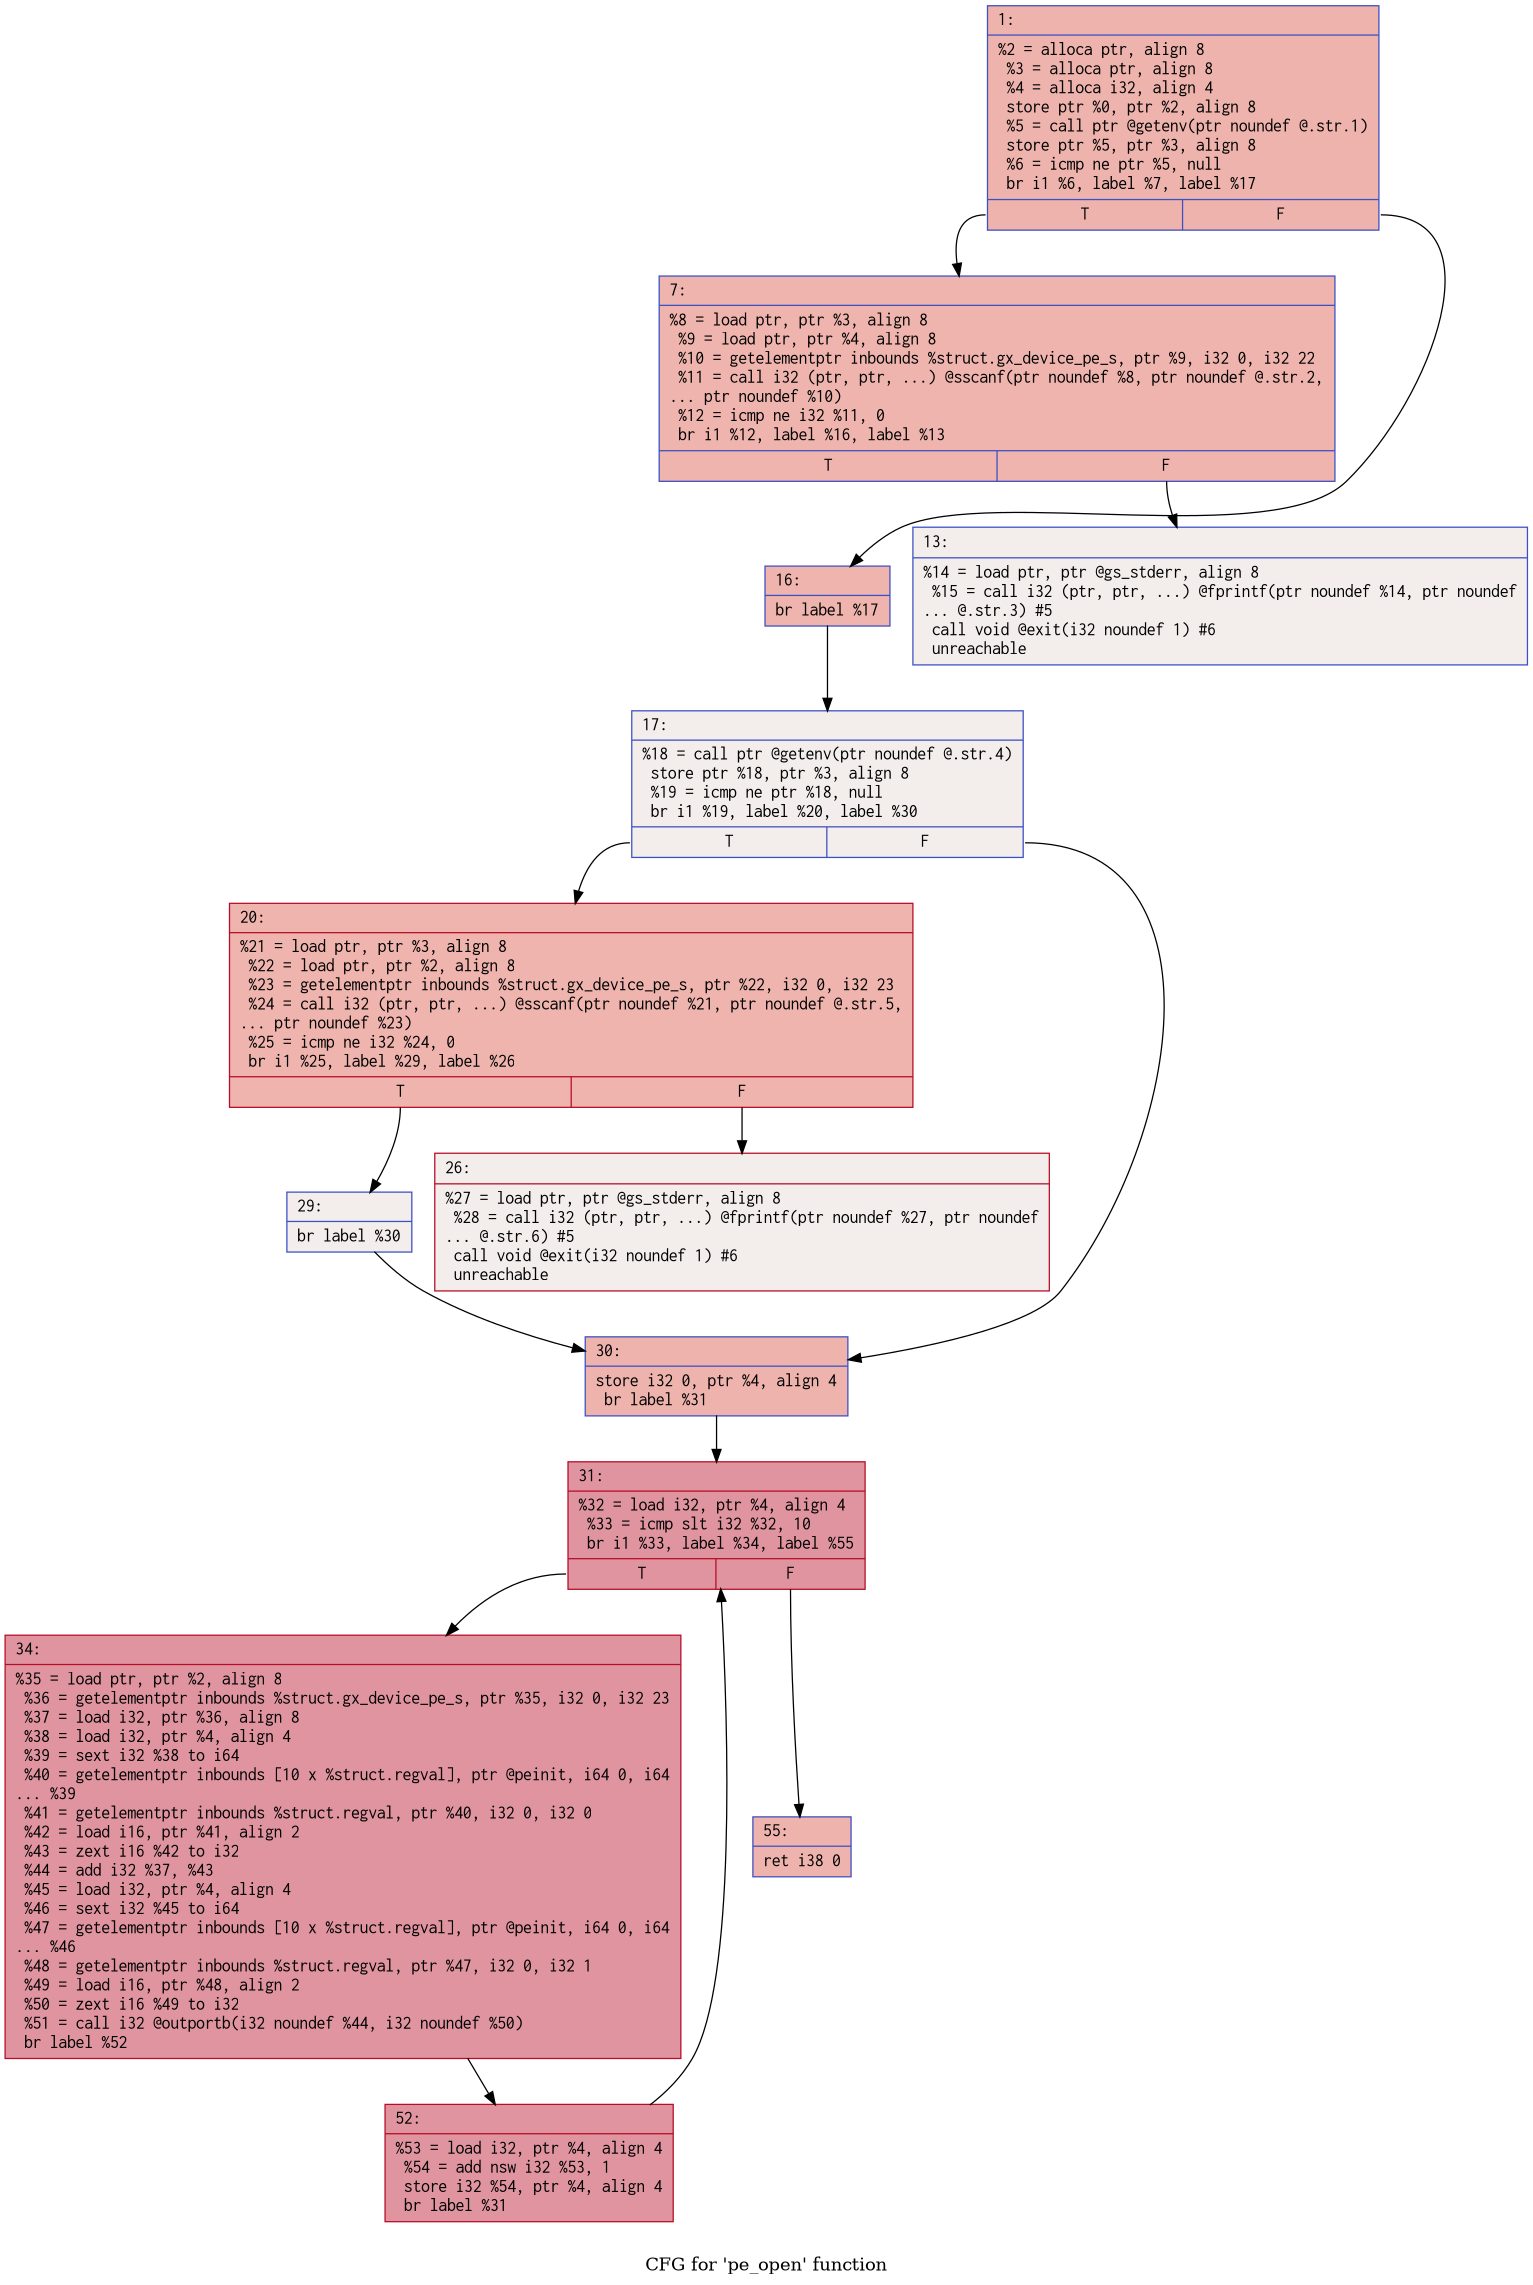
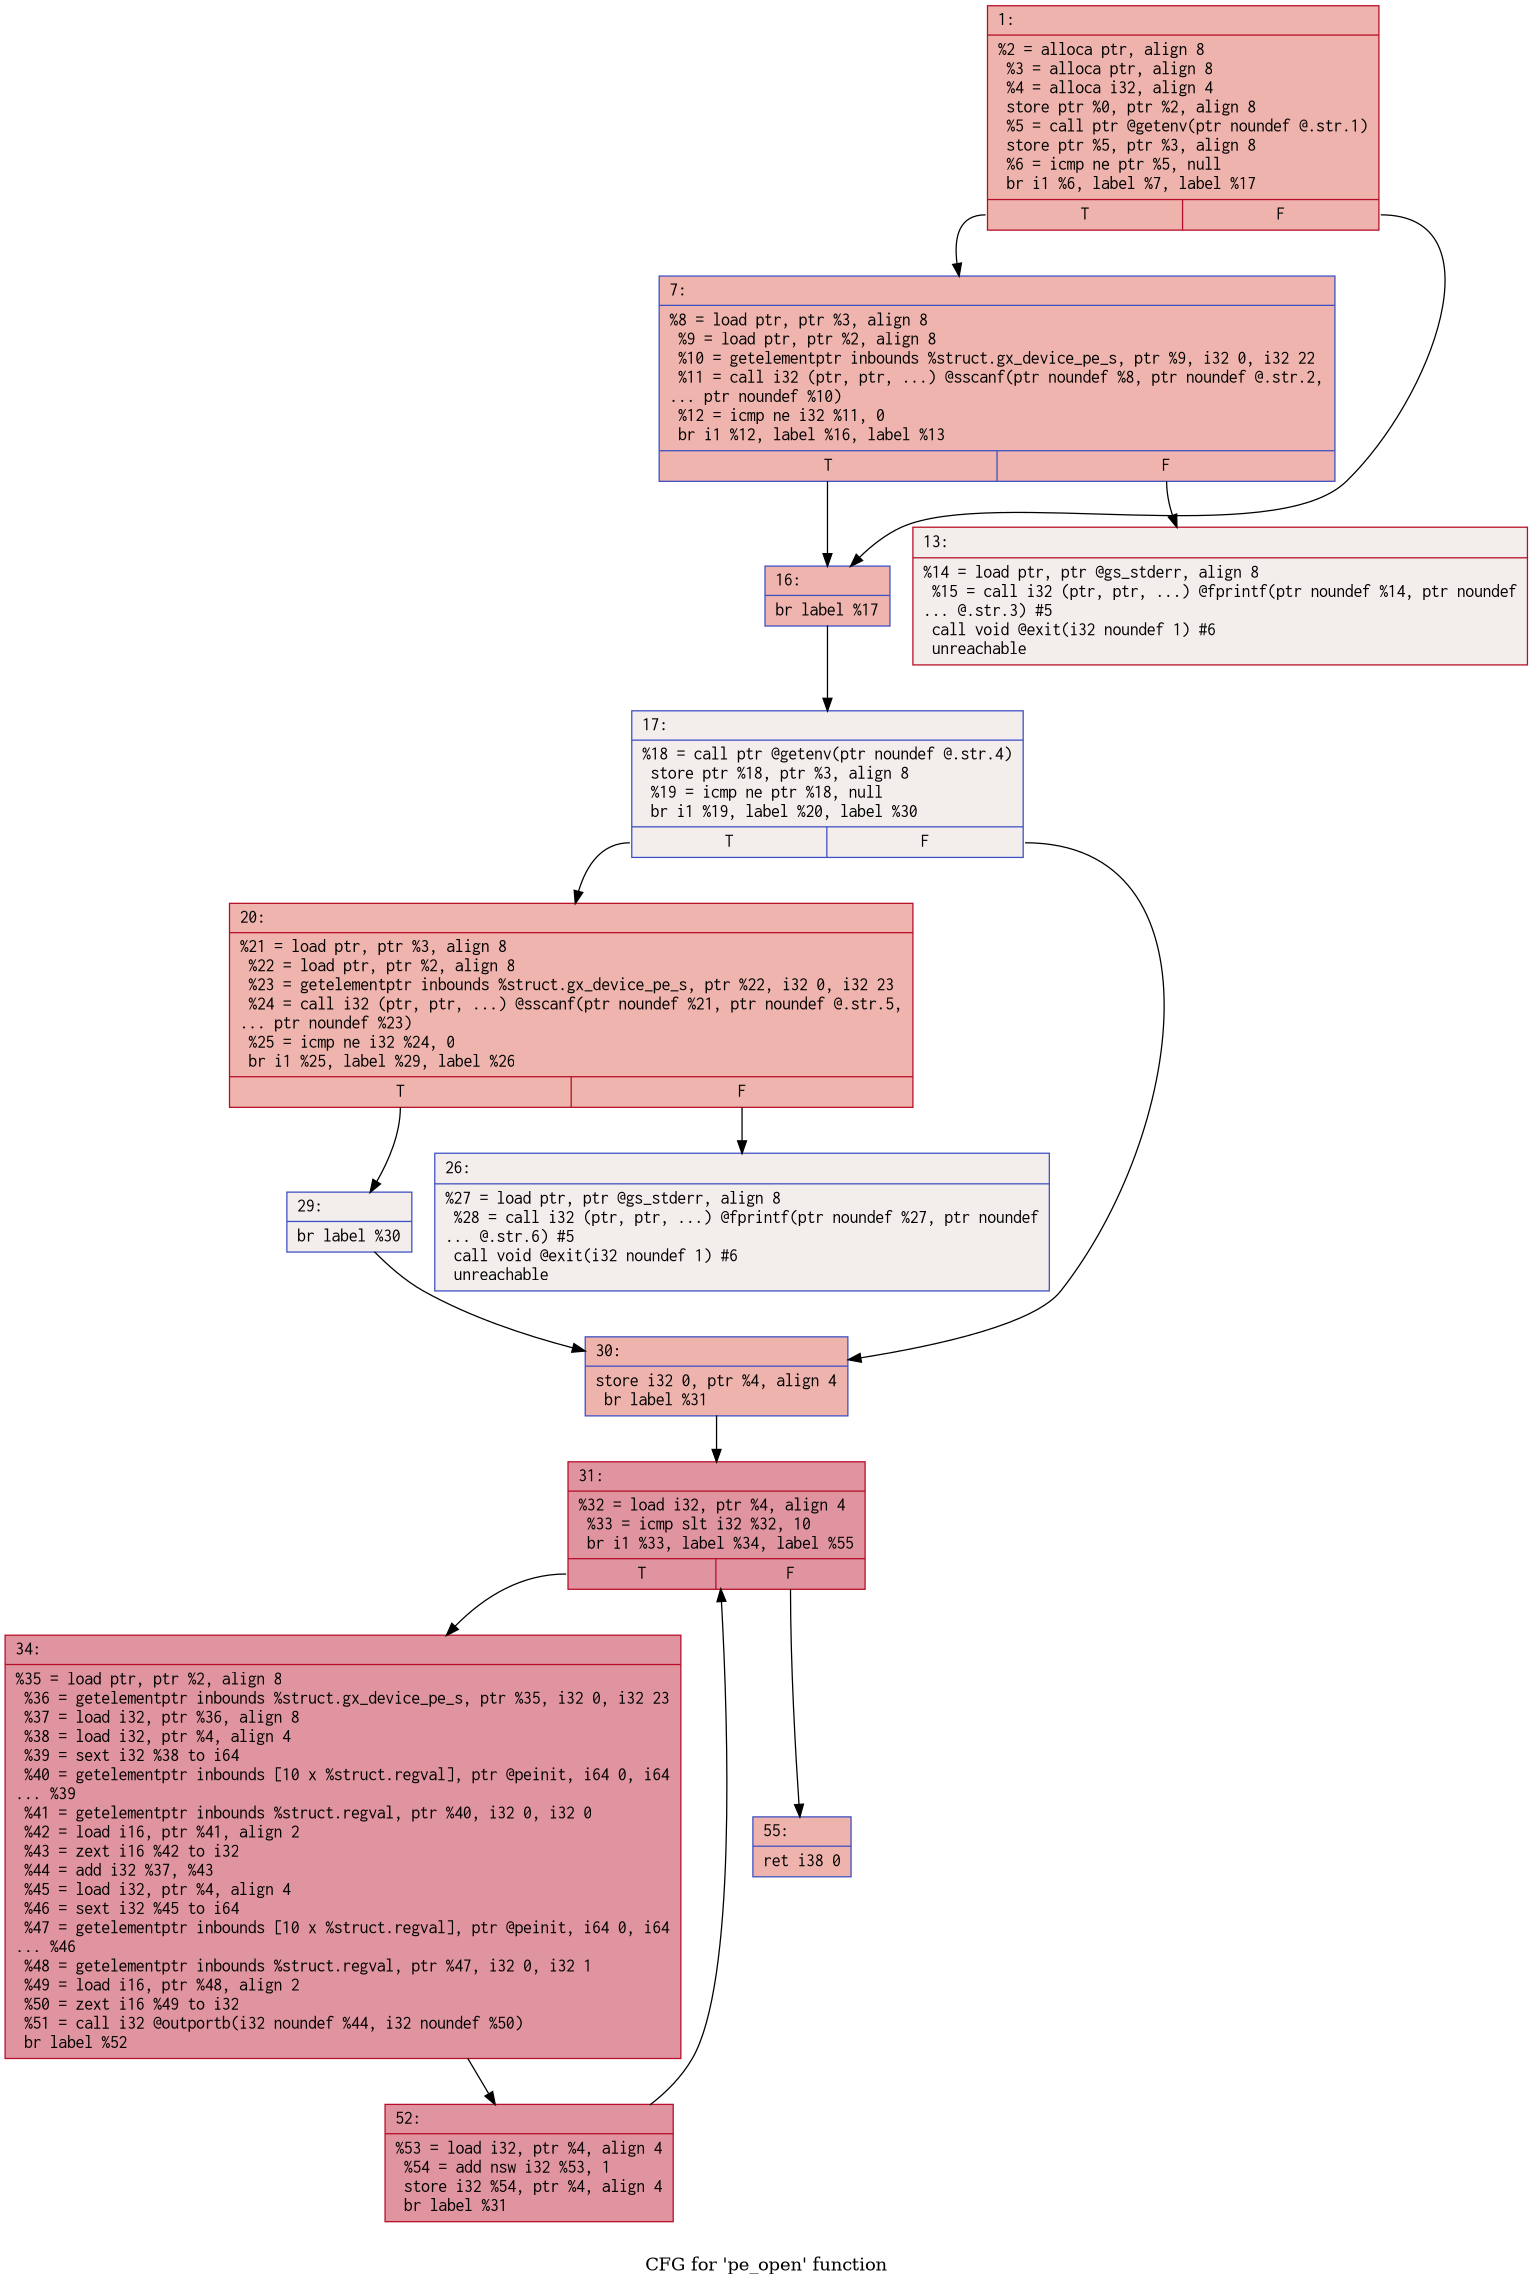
  digraph {
    label="CFG for 'pe_open' function"
    node [color="#3d50c3ff" fillcolor="#e3d9d370" fontname=Courier shape=record style=filled]
-   n1 [fillcolor="#d6524470" label="{1:\l|  %2 = alloca ptr, align 8\l  %3 = alloca ptr, align 8\l  %4 = alloca i32, align 4\l  store ptr %0, ptr %2, align 8\l  %5 = call ptr @getenv(ptr noundef @.str.1)\l  store ptr %5, ptr %3, align 8\l  %6 = icmp ne ptr %5, null\l  br i1 %6, label %7, label %17\l|{<s0>T|<s1>F}}"]
-   n2 [fillcolor="#d8564670" label="{7:\l|  %8 = load ptr, ptr %3, align 8\l  %9 = load ptr, ptr %4, align 8\l  %10 = getelementptr inbounds %struct.gx_device_pe_s, ptr %9, i32 0, i32 22\l  %11 = call i32 (ptr, ptr, ...) @sscanf(ptr noundef %8, ptr noundef @.str.2,\l... ptr noundef %10)\l  %12 = icmp ne i32 %11, 0\l  br i1 %12, label %16, label %13\l|{<s0>T|<s1>F}}"]
+   n1 [color="#b70d28ff" fillcolor="#d6524470" label="{1:\l|  %2 = alloca ptr, align 8\l  %3 = alloca ptr, align 8\l  %4 = alloca i32, align 4\l  store ptr %0, ptr %2, align 8\l  %5 = call ptr @getenv(ptr noundef @.str.1)\l  store ptr %5, ptr %3, align 8\l  %6 = icmp ne ptr %5, null\l  br i1 %6, label %7, label %17\l|{<s0>T|<s1>F}}"]
+   n2 [fillcolor="#d8564670" label="{7:\l|  %8 = load ptr, ptr %3, align 8\l  %9 = load ptr, ptr %2, align 8\l  %10 = getelementptr inbounds %struct.gx_device_pe_s, ptr %9, i32 0, i32 22\l  %11 = call i32 (ptr, ptr, ...) @sscanf(ptr noundef %8, ptr noundef @.str.2,\l... ptr noundef %10)\l  %12 = icmp ne i32 %11, 0\l  br i1 %12, label %16, label %13\l|{<s0>T|<s1>F}}"]
    n3 [fillcolor="#d8564670" label="{16:\l|  br label %17\l}"]
-   n4 [label="{13:\l|  %14 = load ptr, ptr @gs_stderr, align 8\l  %15 = call i32 (ptr, ptr, ...) @fprintf(ptr noundef %14, ptr noundef\l... @.str.3) #5\l  call void @exit(i32 noundef 1) #6\l  unreachable\l}"]
+   n4 [color="#b70d28ff" label="{13:\l|  %14 = load ptr, ptr @gs_stderr, align 8\l  %15 = call i32 (ptr, ptr, ...) @fprintf(ptr noundef %14, ptr noundef\l... @.str.3) #5\l  call void @exit(i32 noundef 1) #6\l  unreachable\l}"]
    n5 [label="{17:\l|  %18 = call ptr @getenv(ptr noundef @.str.4)\l  store ptr %18, ptr %3, align 8\l  %19 = icmp ne ptr %18, null\l  br i1 %19, label %20, label %30\l|{<s0>T|<s1>F}}"]
    n6 [color="#b70d28ff" fillcolor="#d8564670" label="{20:\l|  %21 = load ptr, ptr %3, align 8\l  %22 = load ptr, ptr %2, align 8\l  %23 = getelementptr inbounds %struct.gx_device_pe_s, ptr %22, i32 0, i32 23\l  %24 = call i32 (ptr, ptr, ...) @sscanf(ptr noundef %21, ptr noundef @.str.5,\l... ptr noundef %23)\l  %25 = icmp ne i32 %24, 0\l  br i1 %25, label %29, label %26\l|{<s0>T|<s1>F}}"]
    n7 [fillcolor="#d6524470" label="{30:\l|  store i32 0, ptr %4, align 4\l  br label %31\l}"]
    n8 [label="{29:\l|  br label %30\l}"]
-   n9 [color="#b70d28ff" label="{26:\l|  %27 = load ptr, ptr @gs_stderr, align 8\l  %28 = call i32 (ptr, ptr, ...) @fprintf(ptr noundef %27, ptr noundef\l... @.str.6) #5\l  call void @exit(i32 noundef 1) #6\l  unreachable\l}"]
+   n9 [label="{26:\l|  %27 = load ptr, ptr @gs_stderr, align 8\l  %28 = call i32 (ptr, ptr, ...) @fprintf(ptr noundef %27, ptr noundef\l... @.str.6) #5\l  call void @exit(i32 noundef 1) #6\l  unreachable\l}"]
    n10 [color="#b70d28ff" fillcolor="#b70d2870" label="{31:\l|  %32 = load i32, ptr %4, align 4\l  %33 = icmp slt i32 %32, 10\l  br i1 %33, label %34, label %55\l|{<s0>T|<s1>F}}"]
    n11 [color="#b70d28ff" fillcolor="#b70d2870" label="{34:\l|  %35 = load ptr, ptr %2, align 8\l  %36 = getelementptr inbounds %struct.gx_device_pe_s, ptr %35, i32 0, i32 23\l  %37 = load i32, ptr %36, align 8\l  %38 = load i32, ptr %4, align 4\l  %39 = sext i32 %38 to i64\l  %40 = getelementptr inbounds [10 x %struct.regval], ptr @peinit, i64 0, i64\l... %39\l  %41 = getelementptr inbounds %struct.regval, ptr %40, i32 0, i32 0\l  %42 = load i16, ptr %41, align 2\l  %43 = zext i16 %42 to i32\l  %44 = add i32 %37, %43\l  %45 = load i32, ptr %4, align 4\l  %46 = sext i32 %45 to i64\l  %47 = getelementptr inbounds [10 x %struct.regval], ptr @peinit, i64 0, i64\l... %46\l  %48 = getelementptr inbounds %struct.regval, ptr %47, i32 0, i32 1\l  %49 = load i16, ptr %48, align 2\l  %50 = zext i16 %49 to i32\l  %51 = call i32 @outportb(i32 noundef %44, i32 noundef %50)\l  br label %52\l}"]
    n12 [fillcolor="#d6524470" label="{55:\l|  ret i38 0\l}"]
    n13 [color="#b70d28ff" fillcolor="#b70d2870" label="{52:\l|  %53 = load i32, ptr %4, align 4\l  %54 = add nsw i32 %53, 1\l  store i32 %54, ptr %4, align 4\l  br label %31\l}"]
    n1 -> n2 [tailport=s0]
    n1 -> n3 [tailport=s1]
+   n2 -> n3 [tailport=s0]
    n2 -> n4 [tailport=s1]
    n3 -> n5
    n5 -> n6 [tailport=s0]
    n5 -> n7 [tailport=s1]
    n6 -> n8 [tailport=s0]
    n6 -> n9 [tailport=s1]
    n7 -> n10
    n8 -> n7
    n10 -> n11 [tailport=s0]
    n10 -> n12 [tailport=s1]
    n11 -> n13
    n13 -> n10
  }
